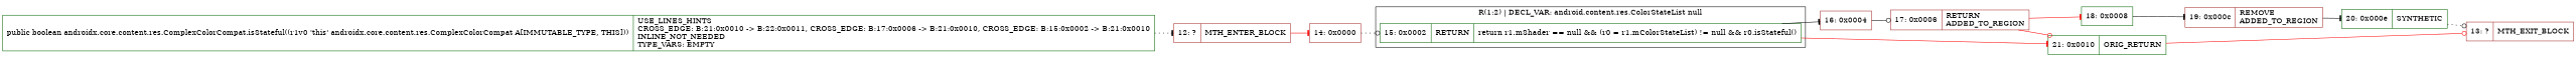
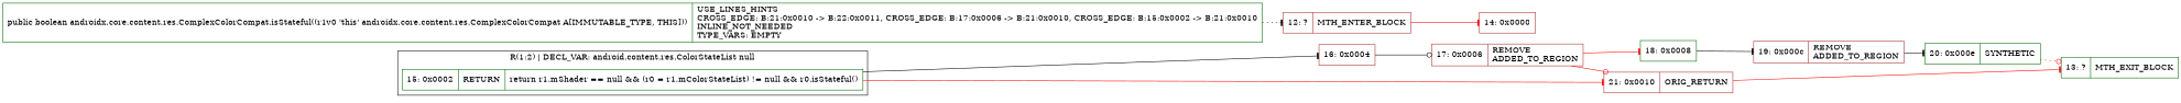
  digraph {
    rankdir=LR
    node [color=darkgreen shape=record]
    edge [arrowhead=tee color=black style=solid]
    n1 [label="{15\:\ 0x0002|RETURN\l|return r1.mShader == null && (r0 = r1.mColorStateList) != null && r0.isStateful()\l}"]
    n2 [color=brown label="{16\:\ 0x0004}"]
-   n3 [label="{21\:\ 0x0010|ORIG_RETURN\l}"]
-   n4 [color=brown label="{17\:\ 0x0006|RETURN\lADDED_TO_REGION\l}"]
-   n5 [color=brown label="{13\:\ ?|MTH_EXIT_BLOCK\l}"]
+   n3 [color=brown label="{21\:\ 0x0010|ORIG_RETURN\l}"]
+   n4 [color=brown label="{17\:\ 0x0006|REMOVE\lADDED_TO_REGION\l}"]
+   n5 [label="{13\:\ ?|MTH_EXIT_BLOCK\l}"]
    n6 [color=brown label="{12\:\ ?|MTH_ENTER_BLOCK\l}"]
    n7 [color=brown label="{14\:\ 0x0000}"]
    n8 [label="{18\:\ 0x0008}"]
    n9 [color=brown label="{19\:\ 0x000c|REMOVE\lADDED_TO_REGION\l}"]
    n10 [label="{20\:\ 0x000e|SYNTHETIC\l}"]
    n11 [label="{public boolean androidx.core.content.res.ComplexColorCompat.isStateful((r1v0 'this' androidx.core.content.res.ComplexColorCompat A[IMMUTABLE_TYPE, THIS]))  | USE_LINES_HINTS\lCROSS_EDGE: B:21:0x0010 \-\> B:22:0x0011, CROSS_EDGE: B:17:0x0006 \-\> B:21:0x0010, CROSS_EDGE: B:15:0x0002 \-\> B:21:0x0010\lINLINE_NOT_NEEDED\lTYPE_VARS: EMPTY\l}"]
    subgraph cluster_1 {
      label="R(1:2) | DECL_VAR: android.content.res.ColorStateList null\l"
      n1
    }
    n1 -> n2
    n1 -> n3 [color=red]
    n2 -> n4 [arrowhead=odot]
-   n3 -> n5 [arrowhead=odot color=red]
+   n3 -> n5 [color=red]
    n4 -> n3 [arrowhead=odot color=red]
    n4 -> n8 [color=red]
    n6 -> n7 [color=red]
-   n7 -> n1 [arrowhead=odot style=dotted]
    n8 -> n9
    n9 -> n10
-   n10 -> n5 [arrowhead=odot style=dotted]
+   n10 -> n5 [arrowhead=odot color=red style=dotted]
    n11 -> n6 [style=dotted]
  }
